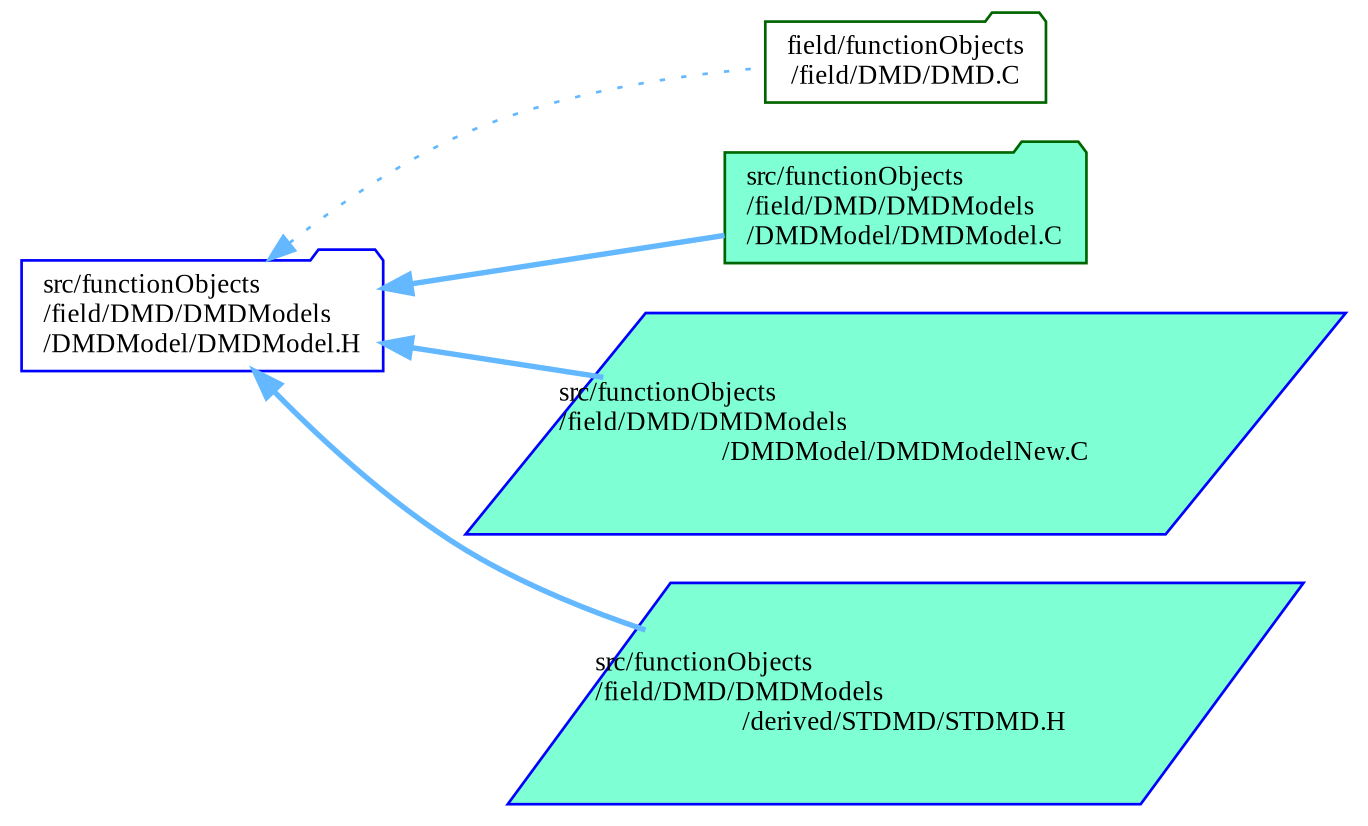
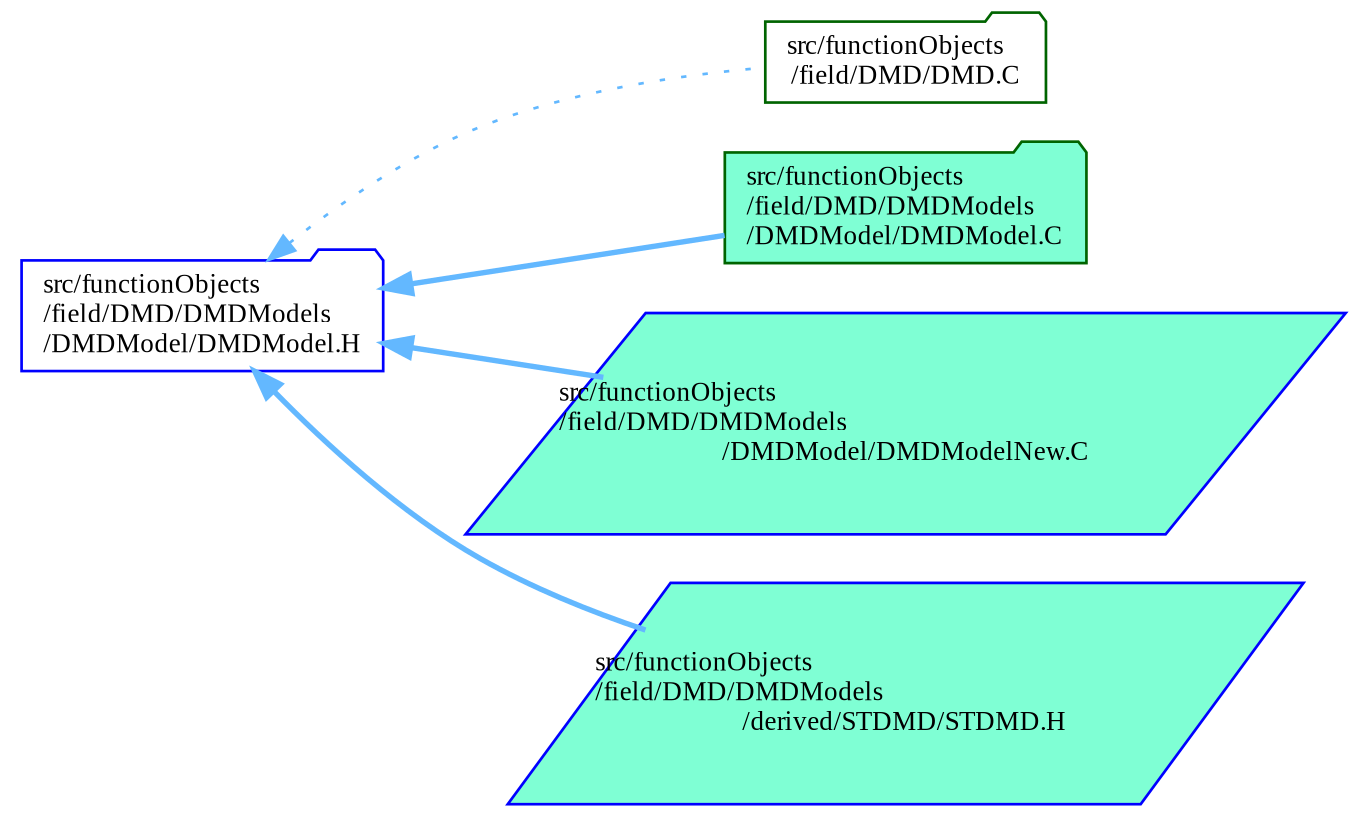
  digraph {
    rankdir=LR
    fontname="Liberation Serif"
    node [color=blue fillcolor=aquamarine fontname="Liberation Serif" fontsize=10 shape=folder style=filled]
    edge [color=steelblue1 dir=back fontname="Liberation Serif" fontsize=10 labelfontname=Helvetica labelfontsize=10 style=bold]
    n1 [fillcolor=white fontcolor=black height=0.2 label="src/functionObjects\l/field/DMD/DMDModels\l/DMDModel/DMDModel.H" width=0.4]
-   n2 [color=darkgreen fillcolor=white height=0.2 label="field/functionObjects\l/field/DMD/DMD.C" width=0.4]
+   n2 [color=darkgreen fillcolor=white height=0.2 label="src/functionObjects\l/field/DMD/DMD.C" width=0.4]
    n3 [color=darkgreen height=0.2 label="src/functionObjects\l/field/DMD/DMDModels\l/DMDModel/DMDModel.C" width=0.4]
    n4 [height=0.2 label="src/functionObjects\l/field/DMD/DMDModels\l/DMDModel/DMDModelNew.C" shape=parallelogram width=0.4]
    n5 [height=0.2 label="src/functionObjects\l/field/DMD/DMDModels\l/derived/STDMD/STDMD.H" shape=parallelogram width=0.4]
    n1 -> n2 [style=dotted]
    n1 -> n3
    n1 -> n4
    n1 -> n5
  }
